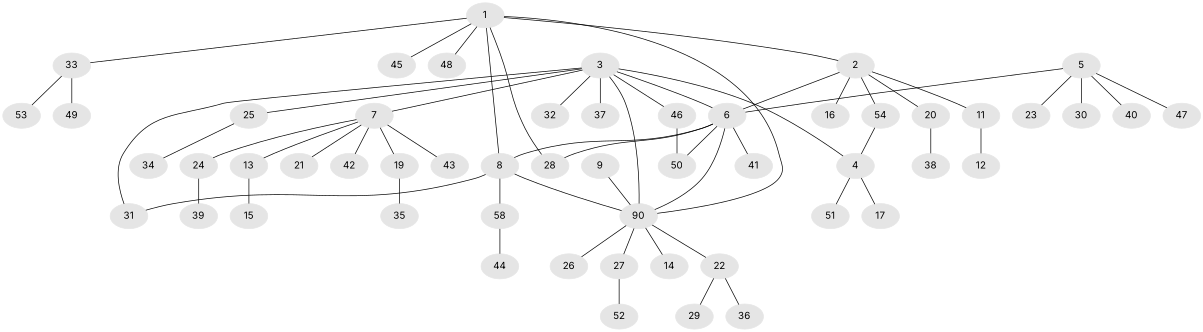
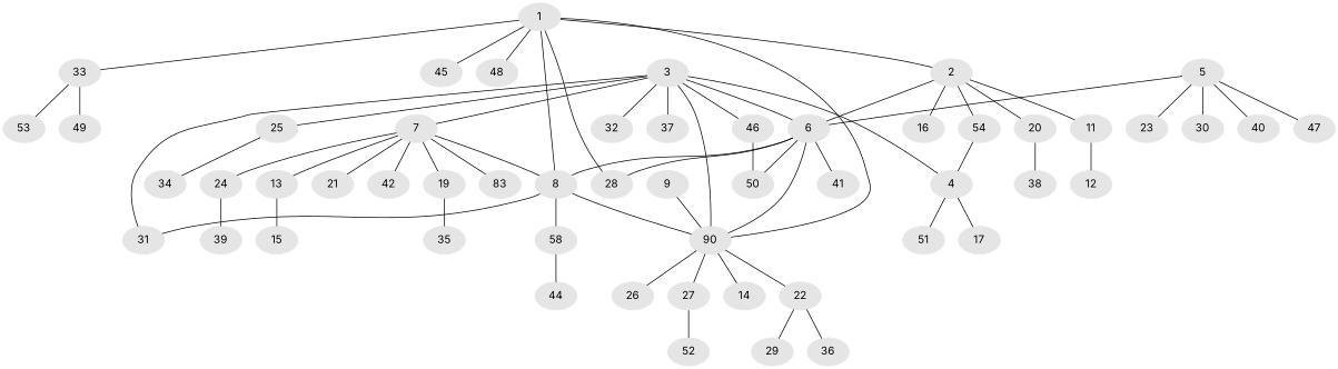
  graph {
    fontname=Inter
    node [color=gray90 fontname=Inter style=filled]
    edge [fontname=Inter]
    1
    2
    8
    n4 [label=90]
    28
    33
    45
    48
    6
    11
    16
    20
    54
    31
    n15 [label=58]
    14
    22
    26
    27
    53
    49
    4
    17
    51
    41
    50
    12
    38
    3
    7
    25
    32
    37
    46
    13
    19
    21
    24
    42
-   43
+   43 [label=83]
    34
    5
    23
    30
    40
    47
    15
    35
    39
    44
    9
    29
    36
    52
    1 -- 2
    1 -- 8
    1 -- n4
    1 -- 28
    1 -- 33
    1 -- 45
    1 -- 48
    2 -- 6
    2 -- 11
    2 -- 16
    2 -- 20
    2 -- 54
    8 -- n4
    8 -- 31
    8 -- n15
    n4 -- 14
    n4 -- 22
    n4 -- 26
    n4 -- 27
    33 -- 53
    33 -- 49
    6 -- 8
    6 -- n4
    6 -- 28
    6 -- 41
    6 -- 50
    11 -- 12
    20 -- 38
    54 -- 4
    n15 -- 44
    22 -- 29
    22 -- 36
    27 -- 52
    4 -- 17
    4 -- 51
    3 -- n4
    3 -- 6
    3 -- 31
    3 -- 4
    3 -- 7
    3 -- 25
    3 -- 32
    3 -- 37
    3 -- 46
+   7 -- 8
    7 -- 13
    7 -- 19
    7 -- 21
    7 -- 24
    7 -- 42
    7 -- 43
    25 -- 34
    46 -- 50
    13 -- 15
    19 -- 35
    24 -- 39
    5 -- 6
    5 -- 23
    5 -- 30
    5 -- 40
    5 -- 47
    9 -- n4
  }
